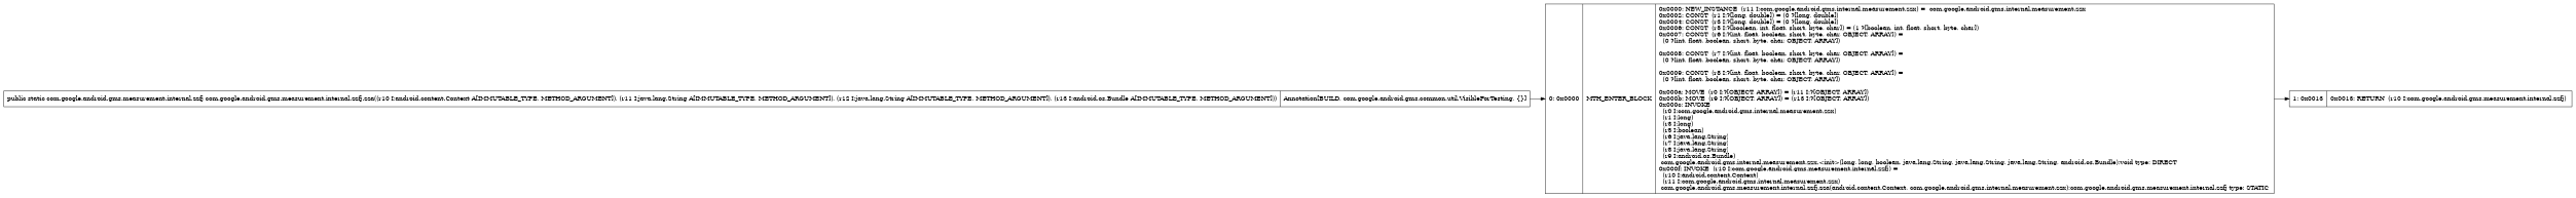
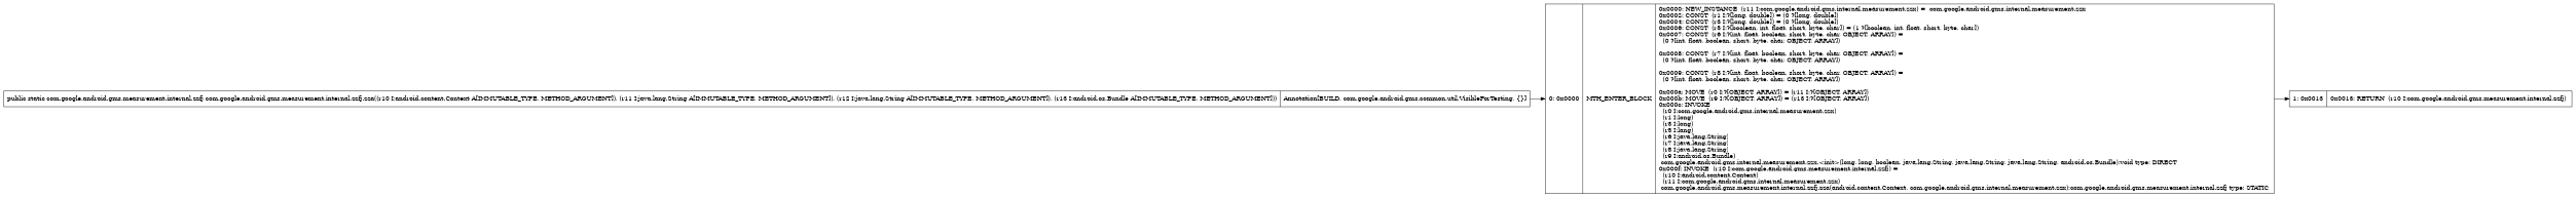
  digraph {
    rankdir=LR
    node [shape=record]
-   n1 [label="{0\:\ 0x0000|MTH_ENTER_BLOCK\l|0x0000: NEW_INSTANCE  (r11 I:com.google.android.gms.internal.measurement.zzx) =  com.google.android.gms.internal.measurement.zzx \l0x0002: CONST  (r1 I:?[long, double]) = (0 ?[long, double]) \l0x0004: CONST  (r3 I:?[long, double]) = (0 ?[long, double]) \l0x0006: CONST  (r5 I:?[boolean, int, float, short, byte, char]) = (1 ?[boolean, int, float, short, byte, char]) \l0x0007: CONST  (r6 I:?[int, float, boolean, short, byte, char, OBJECT, ARRAY]) = \l  (0 ?[int, float, boolean, short, byte, char, OBJECT, ARRAY])\l \l0x0008: CONST  (r7 I:?[int, float, boolean, short, byte, char, OBJECT, ARRAY]) = \l  (0 ?[int, float, boolean, short, byte, char, OBJECT, ARRAY])\l \l0x0009: CONST  (r8 I:?[int, float, boolean, short, byte, char, OBJECT, ARRAY]) = \l  (0 ?[int, float, boolean, short, byte, char, OBJECT, ARRAY])\l \l0x000a: MOVE  (r0 I:?[OBJECT, ARRAY]) = (r11 I:?[OBJECT, ARRAY]) \l0x000b: MOVE  (r9 I:?[OBJECT, ARRAY]) = (r13 I:?[OBJECT, ARRAY]) \l0x000c: INVOKE  \l  (r0 I:com.google.android.gms.internal.measurement.zzx)\l  (r1 I:long)\l  (r3 I:long)\l  (r5 I:boolean)\l  (r6 I:java.lang.String)\l  (r7 I:java.lang.String)\l  (r8 I:java.lang.String)\l  (r9 I:android.os.Bundle)\l com.google.android.gms.internal.measurement.zzx.\<init\>(long, long, boolean, java.lang.String, java.lang.String, java.lang.String, android.os.Bundle):void type: DIRECT \l0x000f: INVOKE  (r10 I:com.google.android.gms.measurement.internal.zzfj) = \l  (r10 I:android.content.Context)\l  (r11 I:com.google.android.gms.internal.measurement.zzx)\l com.google.android.gms.measurement.internal.zzfj.zza(android.content.Context, com.google.android.gms.internal.measurement.zzx):com.google.android.gms.measurement.internal.zzfj type: STATIC \l}"]
+   n1 [label="{0\:\ 0x0000|MTH_ENTER_BLOCK\l|0x0000: NEW_INSTANCE  (r11 I:com.google.android.gms.internal.measurement.zzx) =  com.google.android.gms.internal.measurement.zzx \l0x0002: CONST  (r1 I:?[long, double]) = (0 ?[long, double]) \l0x0004: CONST  (r3 I:?[long, double]) = (0 ?[long, double]) \l0x0006: CONST  (r5 I:?[boolean, int, float, short, byte, char]) = (1 ?[boolean, int, float, short, byte, char]) \l0x0007: CONST  (r6 I:?[int, float, boolean, short, byte, char, OBJECT, ARRAY]) = \l  (0 ?[int, float, boolean, short, byte, char, OBJECT, ARRAY])\l \l0x0008: CONST  (r7 I:?[int, float, boolean, short, byte, char, OBJECT, ARRAY]) = \l  (0 ?[int, float, boolean, short, byte, char, OBJECT, ARRAY])\l \l0x0009: CONST  (r8 I:?[int, float, boolean, short, byte, char, OBJECT, ARRAY]) = \l  (0 ?[int, float, boolean, short, byte, char, OBJECT, ARRAY])\l \l0x000a: MOVE  (r0 I:?[OBJECT, ARRAY]) = (r11 I:?[OBJECT, ARRAY]) \l0x000b: MOVE  (r9 I:?[OBJECT, ARRAY]) = (r13 I:?[OBJECT, ARRAY]) \l0x000c: INVOKE  \l  (r0 I:com.google.android.gms.internal.measurement.zzx)\l  (r1 I:long)\l  (r3 I:long)\l  (r5 I:lang)\l  (r6 I:java.lang.String)\l  (r7 I:java.lang.String)\l  (r8 I:java.lang.String)\l  (r9 I:android.os.Bundle)\l com.google.android.gms.internal.measurement.zzx.\<init\>(long, long, boolean, java.lang.String, java.lang.String, java.lang.String, android.os.Bundle):void type: DIRECT \l0x000f: INVOKE  (r10 I:com.google.android.gms.measurement.internal.zzfj) = \l  (r10 I:android.content.Context)\l  (r11 I:com.google.android.gms.internal.measurement.zzx)\l com.google.android.gms.measurement.internal.zzfj.zza(android.content.Context, com.google.android.gms.internal.measurement.zzx):com.google.android.gms.measurement.internal.zzfj type: STATIC \l}"]
    n2 [label="{1\:\ 0x0013|0x0013: RETURN  (r10 I:com.google.android.gms.measurement.internal.zzfj) \l}"]
    n3 [label="{public static com.google.android.gms.measurement.internal.zzfj com.google.android.gms.measurement.internal.zzfj.zza((r10 I:android.content.Context A[IMMUTABLE_TYPE, METHOD_ARGUMENT]), (r11 I:java.lang.String A[IMMUTABLE_TYPE, METHOD_ARGUMENT]), (r12 I:java.lang.String A[IMMUTABLE_TYPE, METHOD_ARGUMENT]), (r13 I:android.os.Bundle A[IMMUTABLE_TYPE, METHOD_ARGUMENT]))  | Annotation[BUILD, com.google.android.gms.common.util.VisibleForTesting, \{\}]\l}"]
    n1 -> n2
    n3 -> n1
  }
